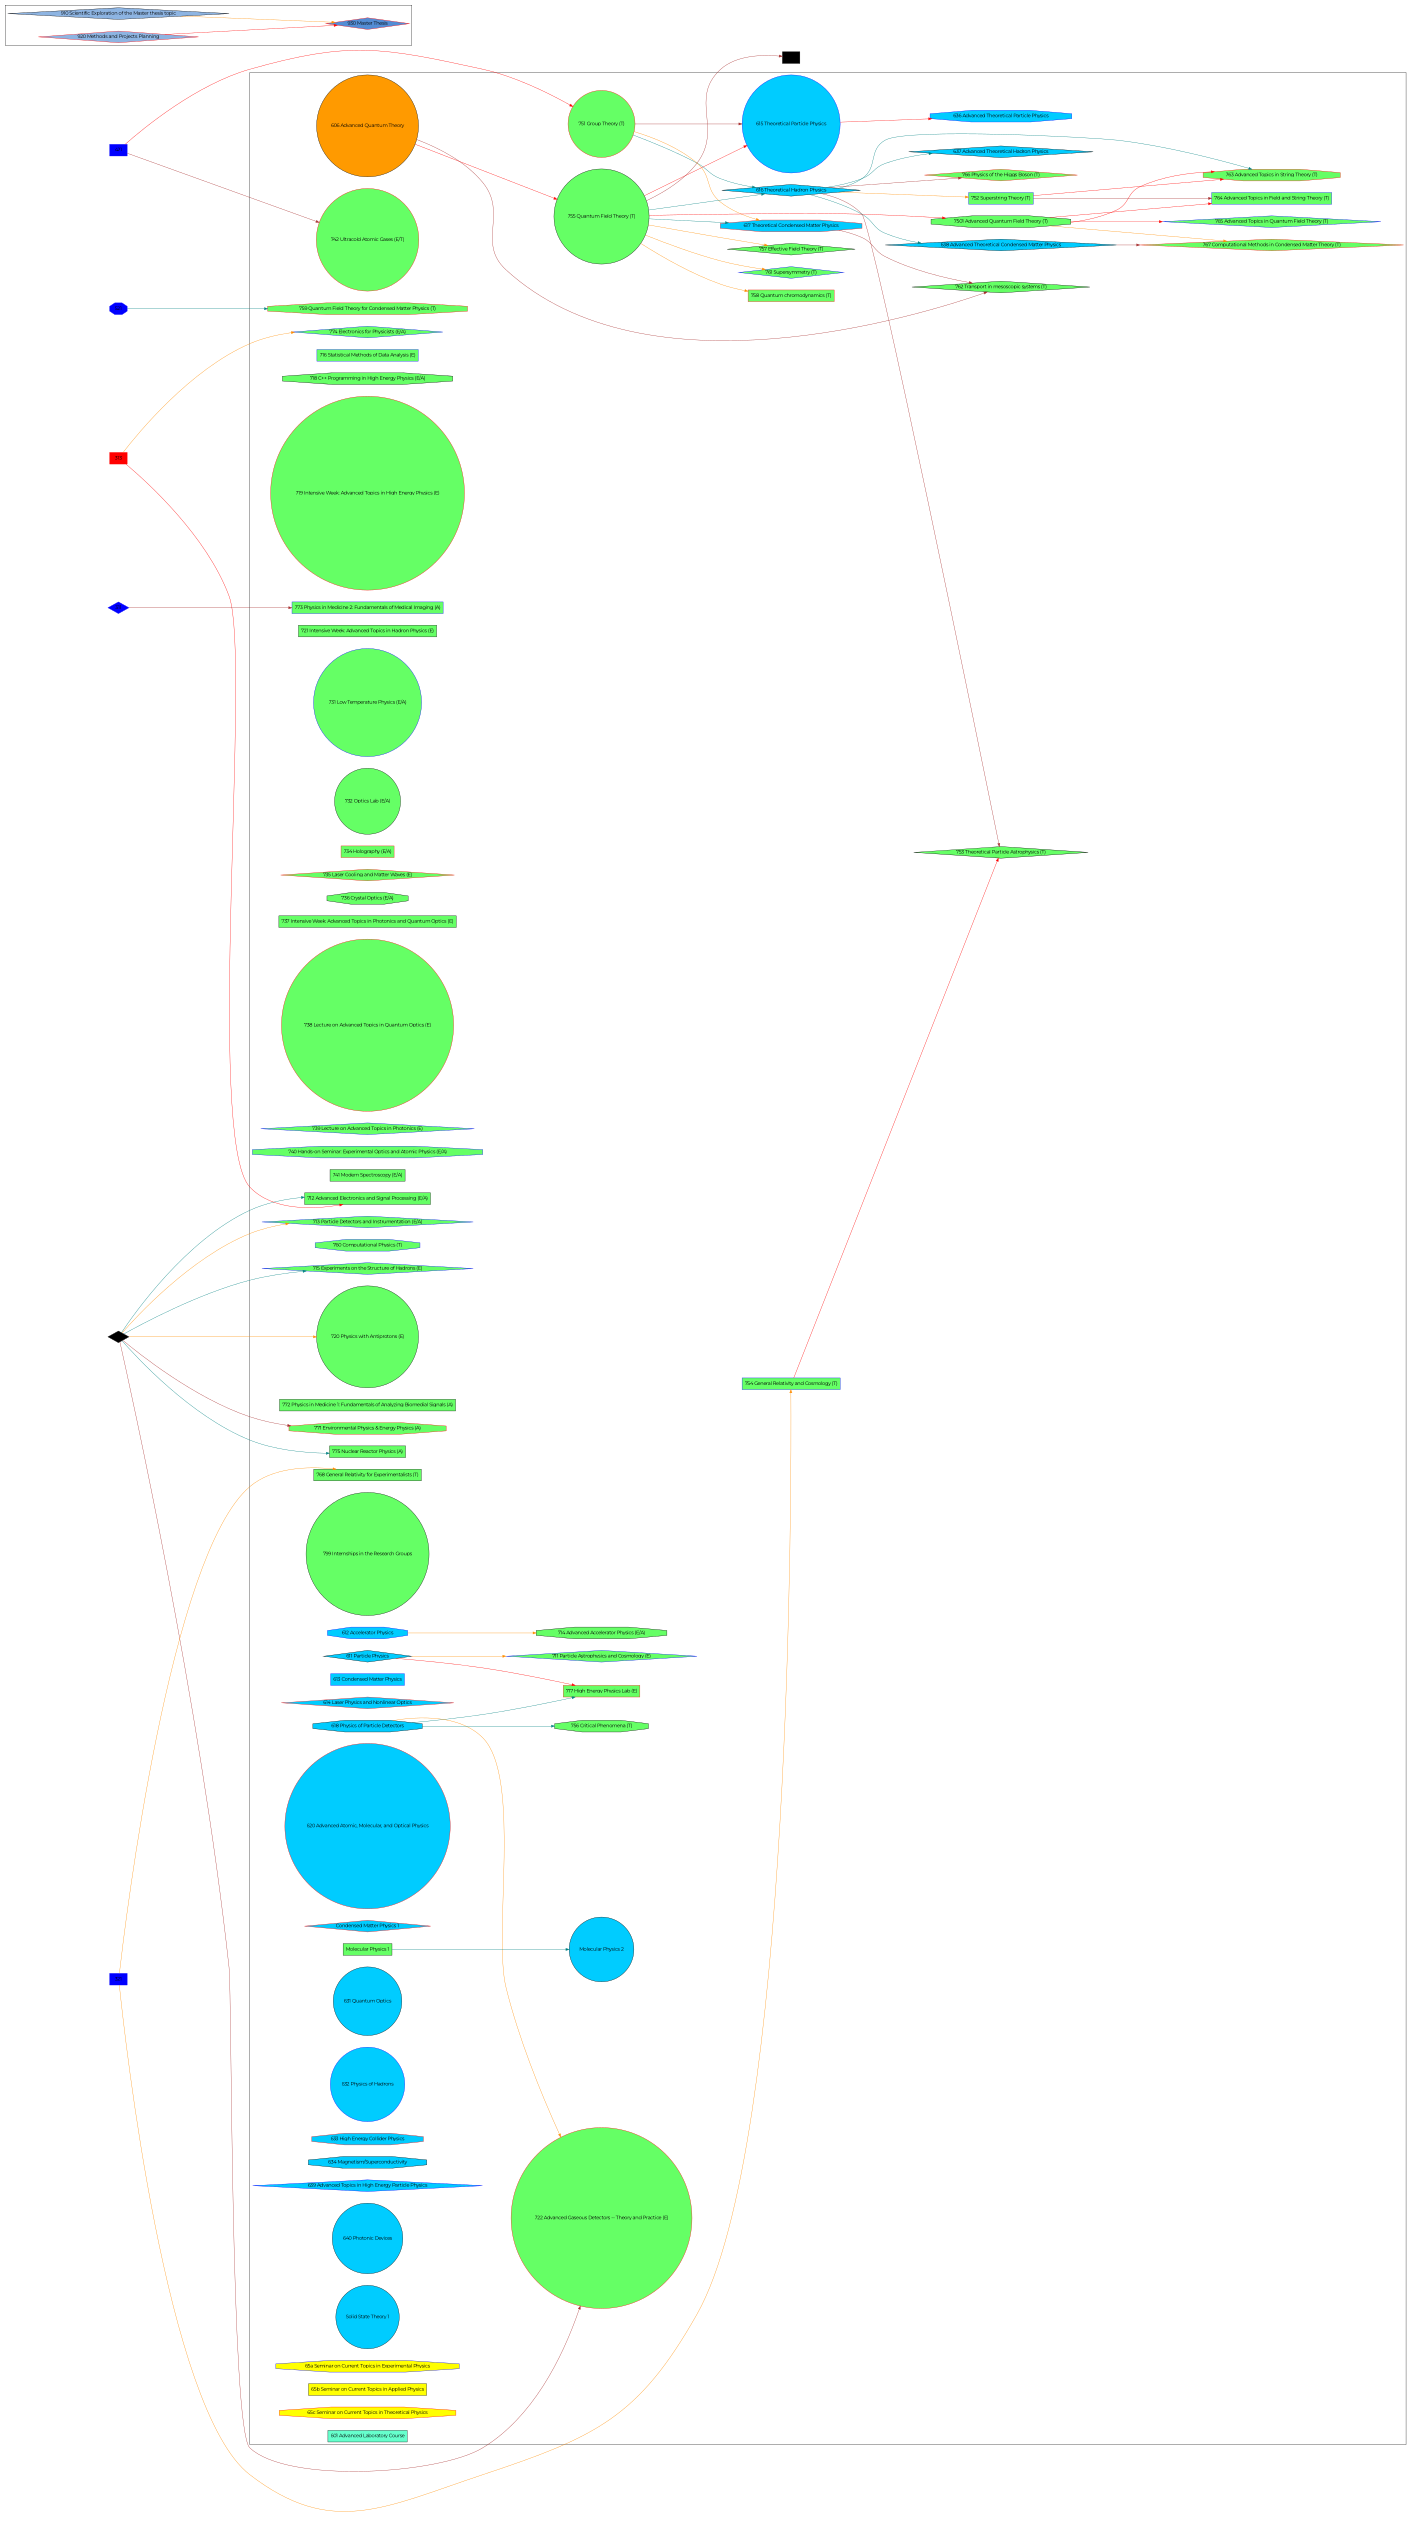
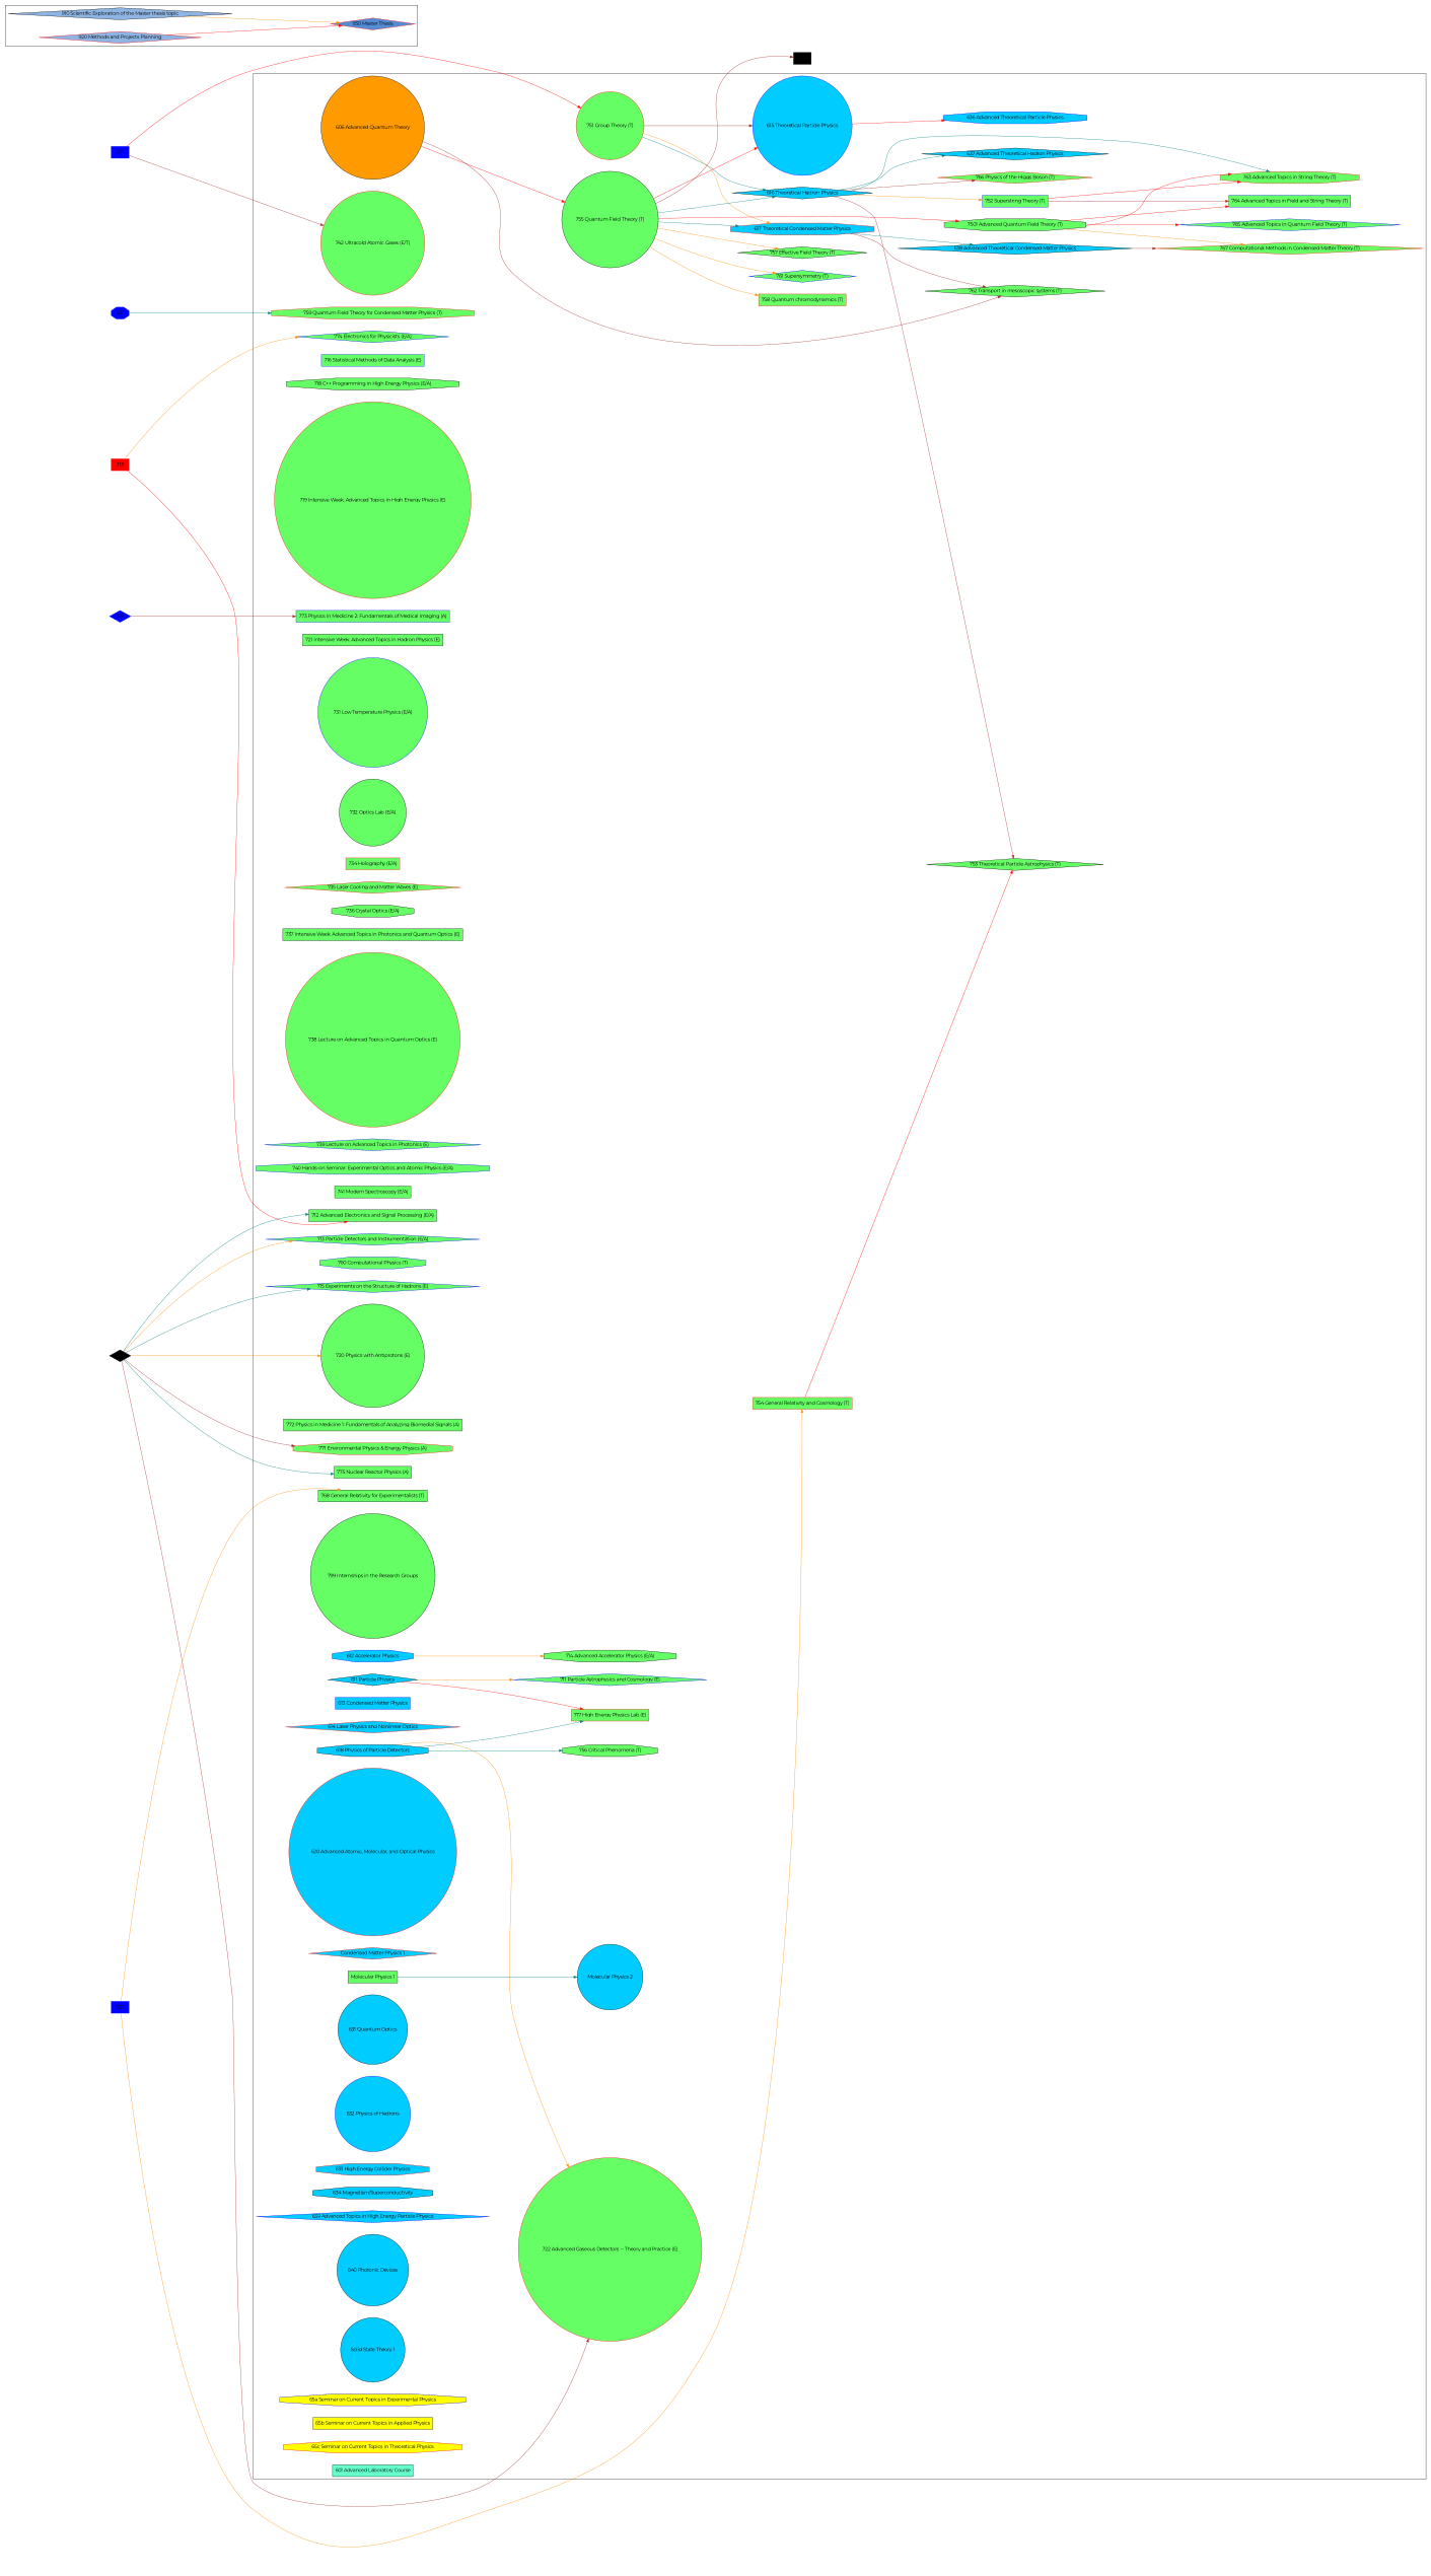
  digraph {
    fontname=Montserrat
    nodesep=.50
    rankdir=LR
    ranksep=1.0
    node [color=black fillcolor="#65FF65" fontname=Montserrat shape=diamond style=filled]
    edge [color=darkorange fontname=Montserrat]
    n1 [fillcolor="#FF9A00" label="606 Advanced Quantum Theory" shape=circle]
    n2 [color=blue label="711 Particle Astrophysics and Cosmology (E)"]
    n3 [label="712 Advanced Electronics and Signal Processing (E/A)" shape=box]
    n4 [color=blue label="713 Particle Detectors and Instrumentation (E/A)"]
    n5 [label="714 Advanced Accelerator Physics (E/A)" shape=octagon]
    n6 [color=blue label="715 Experiments on the Structure of Hadrons (E)"]
    n7 [color=blue label="716 Statistical Methods of Data Analysis (E)" shape=box]
    n8 [color=red label="717 High Energy Physics Lab (E)" shape=box]
    n9 [label="718 C++ Programming in High Energy Physics (E/A)" shape=octagon]
    n10 [color=red label="719 Intensive Week: Advanced Topics in High Energy Physics (E)" shape=circle]
    n11 [label="720 Physics with Antiprotons (E)" shape=circle]
    n12 [label="721 Intensive Week: Advanced Topics in Hadron Physics (E)" shape=box]
    n13 [color=red label="722 Advanced Gaseous Detectors -- Theory and Practice (E)" shape=circle]
    n14 [color=blue label="731 Low Temperature Physics (E/A)" shape=circle]
    n15 [label="732 Optics Lab (E/A)" shape=circle]
    n16 [color=red label="734 Holography (E/A)" shape=box]
    n17 [color=red label="735 Laser Cooling and Matter Waves (E)"]
    n18 [label="736 Crystal Optics (E/A)" shape=octagon]
    n19 [label="737 Intensive Week: Advanced Topics in Photonics and Quantum Optics (E)" shape=box]
    n20 [color=red label="738 Lecture on Advanced Topics in Quantum Optics (E)" shape=circle]
    n21 [color=blue label="739 Lecture on Advanced Topics in Photonics (E)"]
    n22 [color=blue label="740 Hands-on Seminar: Experimental Optics and Atomic Physics (E/A)" shape=octagon]
    n23 [label="741 Modern Spectroscopy (E/A)" shape=box]
    n24 [color=red label="742 Ultracold Atomic Gases (E/T)" shape=circle]
    n25 [label="7501 Advanced Quantum Field Theory (T)" shape=octagon]
    n26 [color=red label="751 Group Theory (T)" shape=circle]
    n27 [color=blue label="752 Superstring Theory (T)" shape=box]
    n28 [label="753 Theoretical Particle Astrophysics (T)"]
-   n29 [color=blue label="754 General Relativity and Cosmology (T)" shape=box]
+   n29 [color=red label="754 General Relativity and Cosmology (T)" shape=box]
    n30 [label="755 Quantum Field Theory (T)" shape=circle]
    n31 [label="756 Critical Phenomena (T)" shape=octagon]
    n32 [label="757 Effective Field Theory (T)"]
    n33 [color=red label="758 Quantum chromodynamics (T)" shape=box]
    n34 [color=red label="759 Quantum Field Theory for Condensed Matter Physics (T)" shape=octagon]
    n35 [color=blue label="760 Computational Physics (T)" shape=octagon]
    n36 [color=blue label="761 Supersymmetry (T)"]
    n37 [label="762 Transport in mesoscopic systems (T)"]
    n38 [color=red label="763 Advanced Topics in String Theory (T)" shape=octagon]
    n39 [color=blue label="764 Advanced Topics in Field and String Theory (T)" shape=box]
    n40 [color=blue label="765 Advanced Topics in Quantum Field Theory (T)"]
    n41 [color=red label="766 Physics of the Higgs Boson (T)"]
    n42 [color=red label="767 Computational Methods in Condensed Matter Theory (T)"]
    n43 [label="768 General Relativity for Experimentalists (T)" shape=box]
    n44 [color=red label="771 Environmental Physics & Energy Physics (A)" shape=octagon]
    n45 [label="772 Physics in Medicine 1: Fundamentals of Analyzing Biomedial Signals (A)" shape=box]
    n46 [color=blue label="773 Physics in Medicine 2: Fundamentals of Medical Imaging (A)" shape=box]
    n47 [color=blue label="774 Electronics for Physicists (E/A)"]
    n48 [label="775 Nuclear Reactor Physics (A)" shape=box]
    n49 [label="799 Internships in the Research Groups" shape=circle]
    n50 [fillcolor="#00CCFF" label="611 Particle Physics"]
    n51 [color=blue fillcolor="#00CCFF" label="612 Accelerator Physics" shape=octagon]
    n52 [color=blue fillcolor="#00CCFF" label="613 Condensed Matter Physics" shape=box]
    n53 [color=red fillcolor="#00CCFF" label="614 Laser Physics and Nonlinear Optics"]
    n54 [fillcolor="#00CCFF" label="618 Physics of Particle Detectors" shape=octagon]
    n55 [color=red fillcolor="#00CCFF" label="620 Advanced Atomic, Molecular, and Optical Physics" shape=circle]
    n56 [color=red fillcolor="#00CCFF" label="Condensed Matter Physics 1"]
    n57 [label="Molecular Physics 1" shape=box]
    n58 [fillcolor="#00CCFF" label="631 Quantum Optics" shape=circle]
    n59 [color=blue fillcolor="#00CCFF" label="632 Physics of Hadrons" shape=circle]
    n60 [color=red fillcolor="#00CCFF" label="633 High Energy Collider Physics" shape=octagon]
    n61 [fillcolor="#00CCFF" label="634 Magnetism/Superconductivity" shape=octagon]
    n62 [color=blue fillcolor="#00CCFF" label="639 Advanced Topics in High Energy Particle Physics"]
    n63 [fillcolor="#00CCFF" label="640 Photonic Devices" shape=circle]
    n64 [fillcolor="#00CCFF" label="Molecular Physics 2" shape=circle]
    n65 [color=blue fillcolor="#00CCFF" label="615 Theoretical Particle Physics" shape=circle]
    n66 [fillcolor="#00CCFF" label="616 Theoretical Hadron Physics"]
    n67 [color=red fillcolor="#00CCFF" label="617 Theoretical Condensed Matter Physics" shape=octagon]
    n68 [fillcolor="#00CCFF" label="Solid State Theory 1" shape=circle]
    n69 [color=blue fillcolor="#00CCFF" label="636 Advanced Theoretical Particle Physics" shape=octagon]
    n70 [fillcolor="#00CCFF" label="637 Advanced Theoretical Hadron Physics"]
    n71 [fillcolor="#00CCFF" label="638 Advanced Theoretical Condensed Matter Physics"]
    n72 [color=blue fillcolor="#FFFF00" label="65a Seminar on Current Topics in Experimental Physics" shape=octagon]
    n73 [fillcolor="#FFFF00" label="65b Seminar on Current Topics in Applied Physics" shape=box]
    n74 [color=red fillcolor="#FFFF00" label="65c Seminar on Current Topics in Theoretical Physics" shape=octagon]
    n75 [fillcolor="#66FFCC" label="601 Advanced Laboratory Course" shape=box]
    n76 [fillcolor="#8DB4E2" label="910 Scientific Exploration of the Master thesis topic"]
    n77 [color=red fillcolor="#8DB4E2" label="920 Methods and Projects Planning"]
    n78 [color=red fillcolor="#538DD5" label="930 Master Thesis"]
    769 [shape=box fillcolor=""]
    511 [fillcolor=""]
    313 [color=red shape=box fillcolor=""]
    311 [color=blue fillcolor=""]
    421 [color=blue shape=box fillcolor=""]
    321 [color=blue shape=box fillcolor=""]
    521 [color=blue shape=octagon fillcolor=""]
    subgraph cluster_1 {
      n75
      subgraph sub_2 {
        n1
      }
      subgraph sub_3 {
        n2
        n3
        n4
        n5
        n6
        n7
        n8
        n9
        n10
        n11
        n12
        n13
        n14
        n15
        n16
        n17
        n18
        n19
        n20
        n21
        n22
        n23
        n24
        n25
        n26
        n27
        n28
        n29
        n30
        n31
        n32
        n33
        n34
        n35
        n36
        n37
        n38
        n39
        n40
        n41
        n42
        n43
        n44
        n45
        n46
        n47
        n48
        n49
      }
      subgraph sub_4 {
        n50
        n51
        n52
        n53
        n54
        n55
        n56
        n57
      }
      subgraph sub_5 {
        n58
        n59
        n60
        n61
        n62
        n63
        n64
      }
      subgraph sub_6 {
        n65
        n66
        n67
        n68
      }
      subgraph sub_7 {
        n69
        n70
        n71
      }
      subgraph sub_8 {
        n72
        n73
        n74
      }
    }
    subgraph cluster_9 {
      subgraph sub_10 {
        n76
        n77
      }
      subgraph sub_11 {
        n78
      }
    }
    n1 -> n30 [color=red]
    n1 -> n37 [color=brown]
    n25 -> n38 [color=red]
    n25 -> n39 [color=red]
    n25 -> n40 [color=red]
    n25 -> n42
    n26 -> n65 [color=brown]
    n26 -> n66 [color=teal]
    n26 -> n67
    n27 -> n38 [color=red]
    n27 -> n39 [color=brown]
    n29 -> n28 [color=red]
    n30 -> n25 [color=red]
    n30 -> n32
    n30 -> n33
    n30 -> n36
    n30 -> n65 [color=red]
    n30 -> n66 [color=teal]
    n30 -> n67 [color=teal]
    n30 -> 769 [color=brown]
    n50 -> n2
    n50 -> n8 [color=red]
    n51 -> n5
    n54 -> n8 [color=teal]
    n54 -> n13
    n54 -> n31 [color=teal]
    n57 -> n64 [color=teal]
    n65 -> n69 [color=red]
    n66 -> n27
    n66 -> n28 [color=brown]
    n66 -> n38 [color=teal]
    n66 -> n41 [color=brown]
    n66 -> n70 [color=teal]
    n67 -> n37 [color=brown]
-   n66 -> n71 [color=teal]
+   n67 -> n71 [color=teal]
    n71 -> n42 [color=brown]
    n76 -> n78
    n77 -> n78 [color=red]
    511 -> n3 [color=teal]
    511 -> n4
    511 -> n6 [color=teal]
    511 -> n11
    511 -> n13 [color=brown]
    511 -> n44 [color=brown]
    511 -> n48 [color=teal]
    313 -> n3 [color=red]
    313 -> n47
    311 -> n46 [color=brown]
    421 -> n24 [color=brown]
    421 -> n26 [color=red]
    321 -> n29
    321 -> n43
    521 -> n34 [color=teal]
  }
